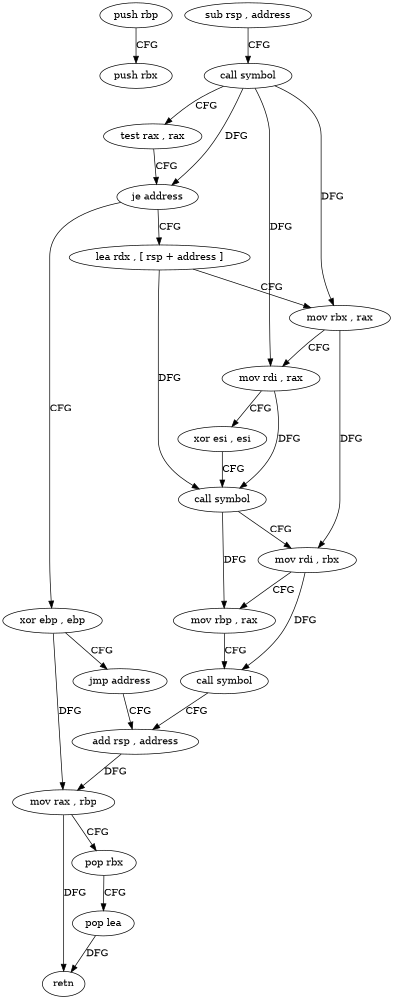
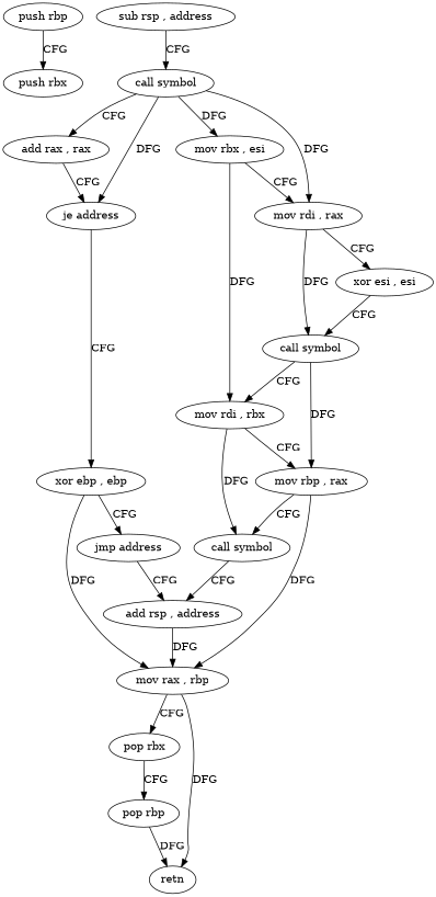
  digraph {
    n1 [label="push rbp"]
    n2 [label="push rbx"]
    n3 [label="sub rsp , address"]
    n4 [label="call symbol"]
-   n5 [label="test rax , rax"]
+   n5 [label="add rax , rax"]
    n6 [label="je address"]
-   n7 [label="mov rbx , rax"]
+   n7 [label="mov rbx , esi"]
    n8 [label="mov rdi , rax"]
    n9 [label="xor ebp , ebp"]
-   n10 [label="lea rdx , [ rsp + address ]"]
    n11 [label="mov rdi , rbx"]
    n12 [label="call symbol"]
    n13 [label="xor esi , esi"]
    n14 [label="jmp address"]
    n15 [label="mov rax , rbp"]
    n16 [label="add rsp , address"]
    n17 [label="pop rbx"]
    n18 [label=retn]
    n19 [label="mov rbp , rax"]
    n20 [label="call symbol"]
-   n21 [label="pop lea"]
+   n21 [label="pop rbp"]
    n1 -> n2 [label=CFG]
    n3 -> n4 [label=CFG]
    n4 -> n5 [label=CFG]
    n4 -> n6 [label=DFG]
    n4 -> n7 [label=DFG]
    n4 -> n8 [label=DFG]
    n5 -> n6 [label=CFG]
    n6 -> n9 [label=CFG]
-   n6 -> n10 [label=CFG]
    n7 -> n8 [label=CFG]
    n7 -> n11 [label=DFG]
    n8 -> n12 [label=DFG]
    n8 -> n13 [label=CFG]
    n9 -> n14 [label=CFG]
    n9 -> n15 [label=DFG]
-   n10 -> n7 [label=CFG]
-   n10 -> n12 [label=DFG]
    n11 -> n19 [label=CFG]
    n11 -> n20 [label=DFG]
    n12 -> n11 [label=CFG]
    n12 -> n19 [label=DFG]
    n13 -> n12 [label=CFG]
    n14 -> n16 [label=CFG]
    n15 -> n17 [label=CFG]
    n15 -> n18 [label=DFG]
    n16 -> n15 [label=DFG]
    n17 -> n21 [label=CFG]
+   n19 -> n15 [label=DFG]
    n19 -> n20 [label=CFG]
    n20 -> n16 [label=CFG]
    n21 -> n18 [label=DFG]
  }
